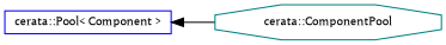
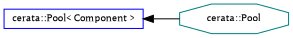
  digraph {
    rankdir=LR
    fontname="PT Serif"
    node [fillcolor=white fontname="PT Serif" fontsize=10 style=filled]
    n1 [color=blue height=0.2 label="cerata::Pool\< Component \>" shape=box width=0.4]
-   n2 [color=teal height=0.2 label="cerata::ComponentPool" shape=octagon width=0.4]
+   n2 [color=teal height=0.2 label="cerata::Pool" shape=octagon width=0.4]
    n1 -> n2 [color=black dir=back fontname="PT Serif" fontsize=10 labelfontname=Helvetica labelfontsize=10 style=solid]
  }
